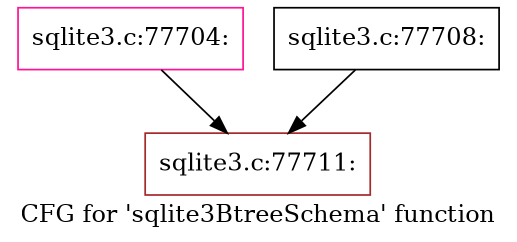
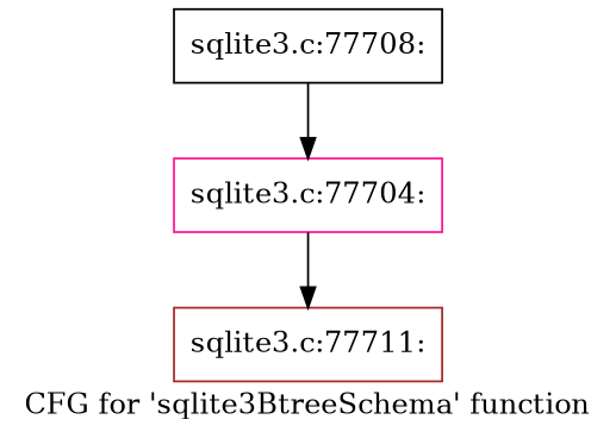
  digraph {
    label="CFG for 'sqlite3BtreeSchema' function"
    node [shape=record]
    n1 [color=deeppink label="{sqlite3.c:77704:}"]
    n2 [color=brown label="{sqlite3.c:77711:}"]
    n3 [color=black label="{sqlite3.c:77708:}"]
    n1 -> n2
-   n3 -> n2
+   n3 -> n1
  }
